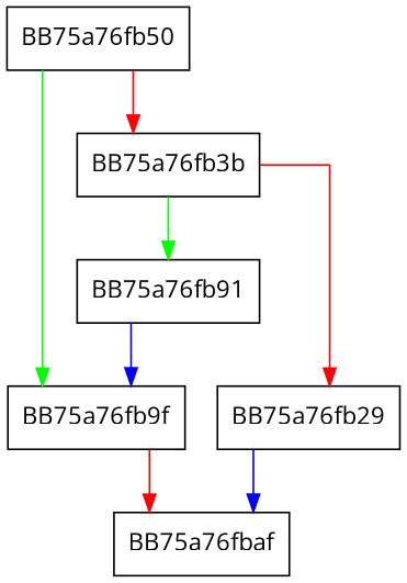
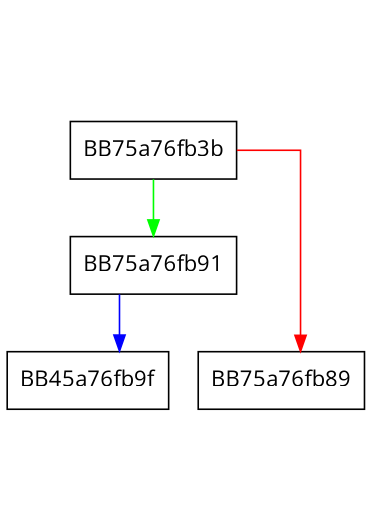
  digraph {
    fontname="Open Sans"
    splines=ortho
    node [fontname="Open Sans" shape=box]
    edge [color=red fontname="Open Sans"]
-   BB75a76fb50
-   BB75a76fb9f
+   BB75a76fb9f [label=BB45a76fb9f]
    n3 [label=BB75a76fb3b]
-   BB75a76fbaf
    n5 [label=BB75a76fb91]
-   BB75a76fb89 [label=BB75a76fb29]
-   BB75a76fb50 -> BB75a76fb9f [color=green]
-   BB75a76fb50 -> n3
-   BB75a76fb9f -> BB75a76fbaf
+   BB75a76fb89
    n3 -> n5 [color=green]
    n3 -> BB75a76fb89
    n5 -> BB75a76fb9f [color=blue]
-   BB75a76fb89 -> BB75a76fbaf [color=blue]
  }
